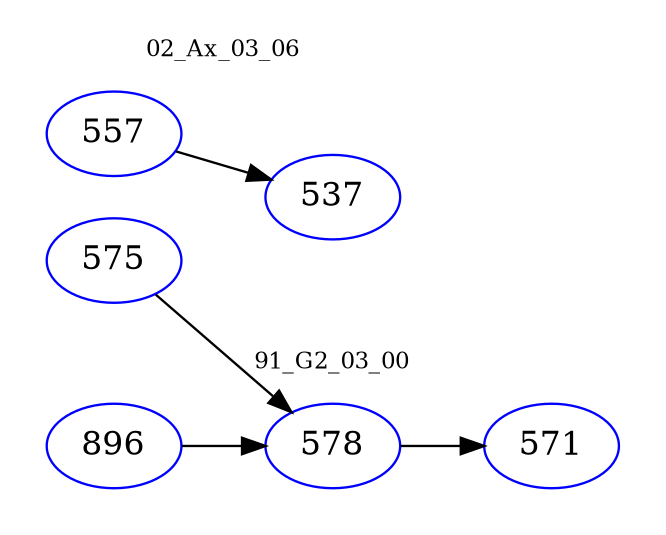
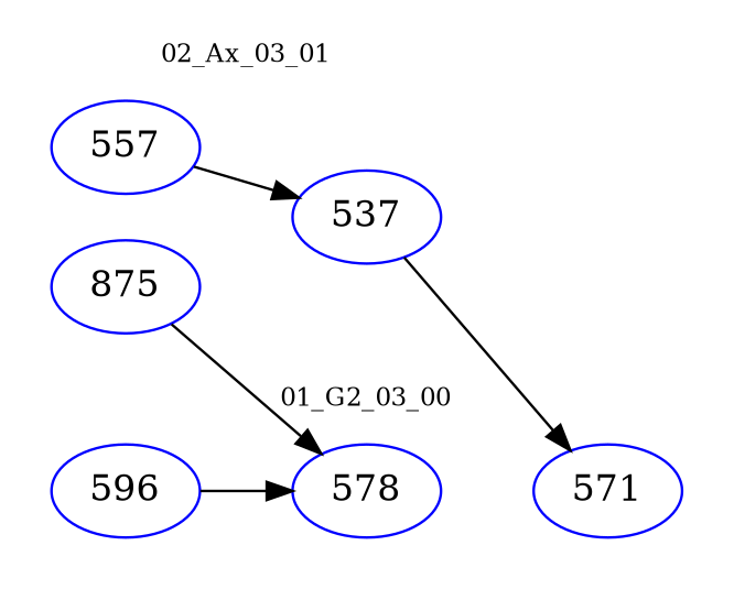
  digraph {
    rankdir=LR
    node [color=blue]
    edge [color=black]
-   n1 [label=575]
+   n1 [label=875]
    n2 [label=557]
    n3 [label=537]
-   n4 [label=896]
+   n4 [label=596]
    n5 [label=578]
    n6 [label=571]
    subgraph cluster_1 {
      color=white
      fontsize=10
-     label="02_Ax_03_06"
+     label="02_Ax_03_01"
      n1
      n2
      n3
    }
    subgraph cluster_2 {
      color=white
      fontsize=10
-     label="91_G2_03_00"
+     label="01_G2_03_00"
      n4
      n5
      n6
    }
    n1 -> n5
    n2 -> n3
    n4 -> n5
-   n5 -> n6
+   n3 -> n6
  }
